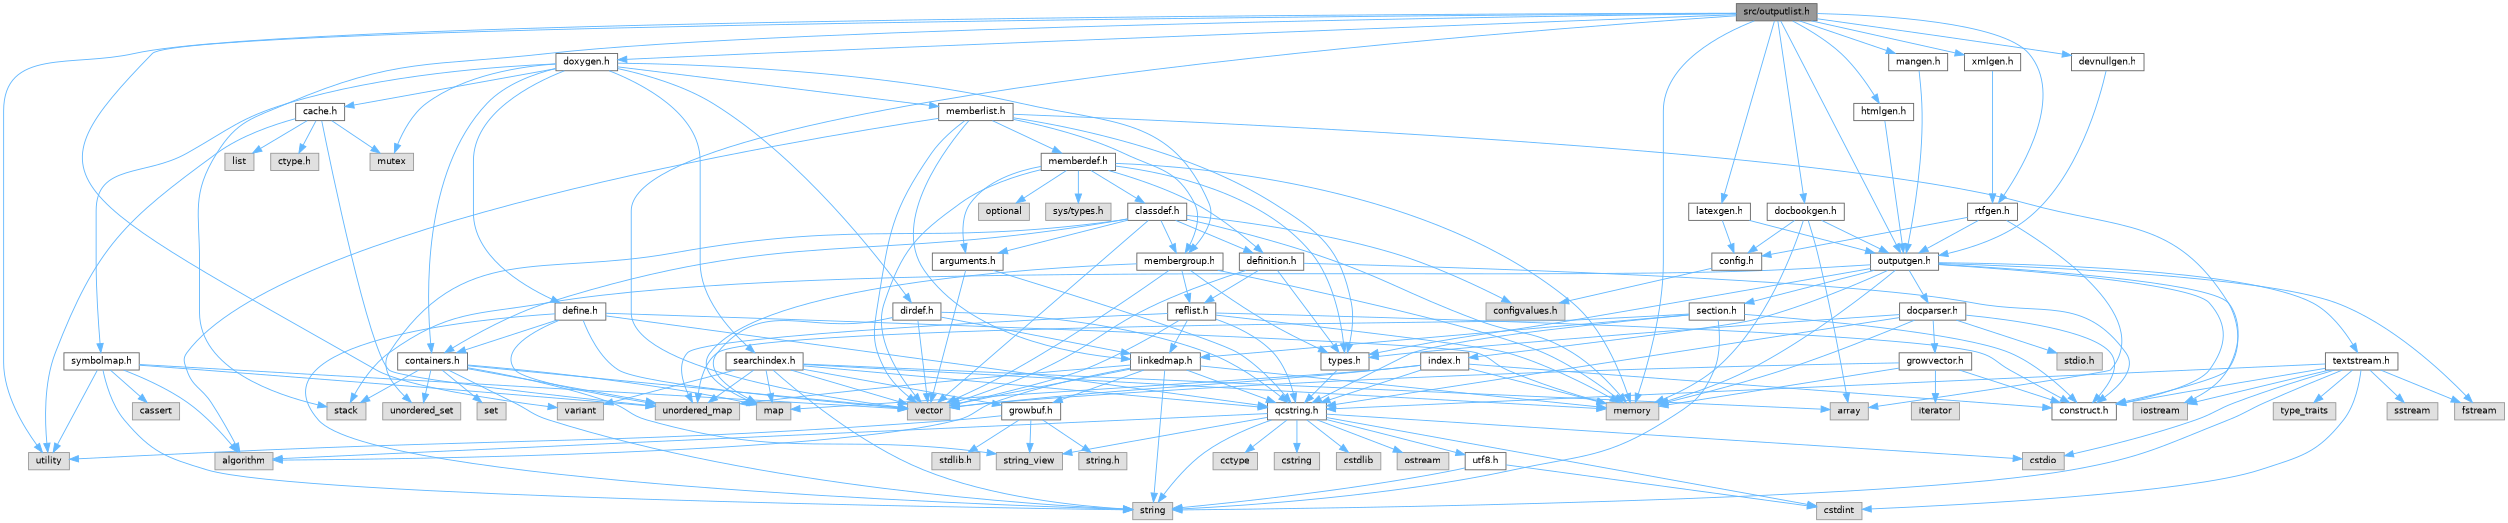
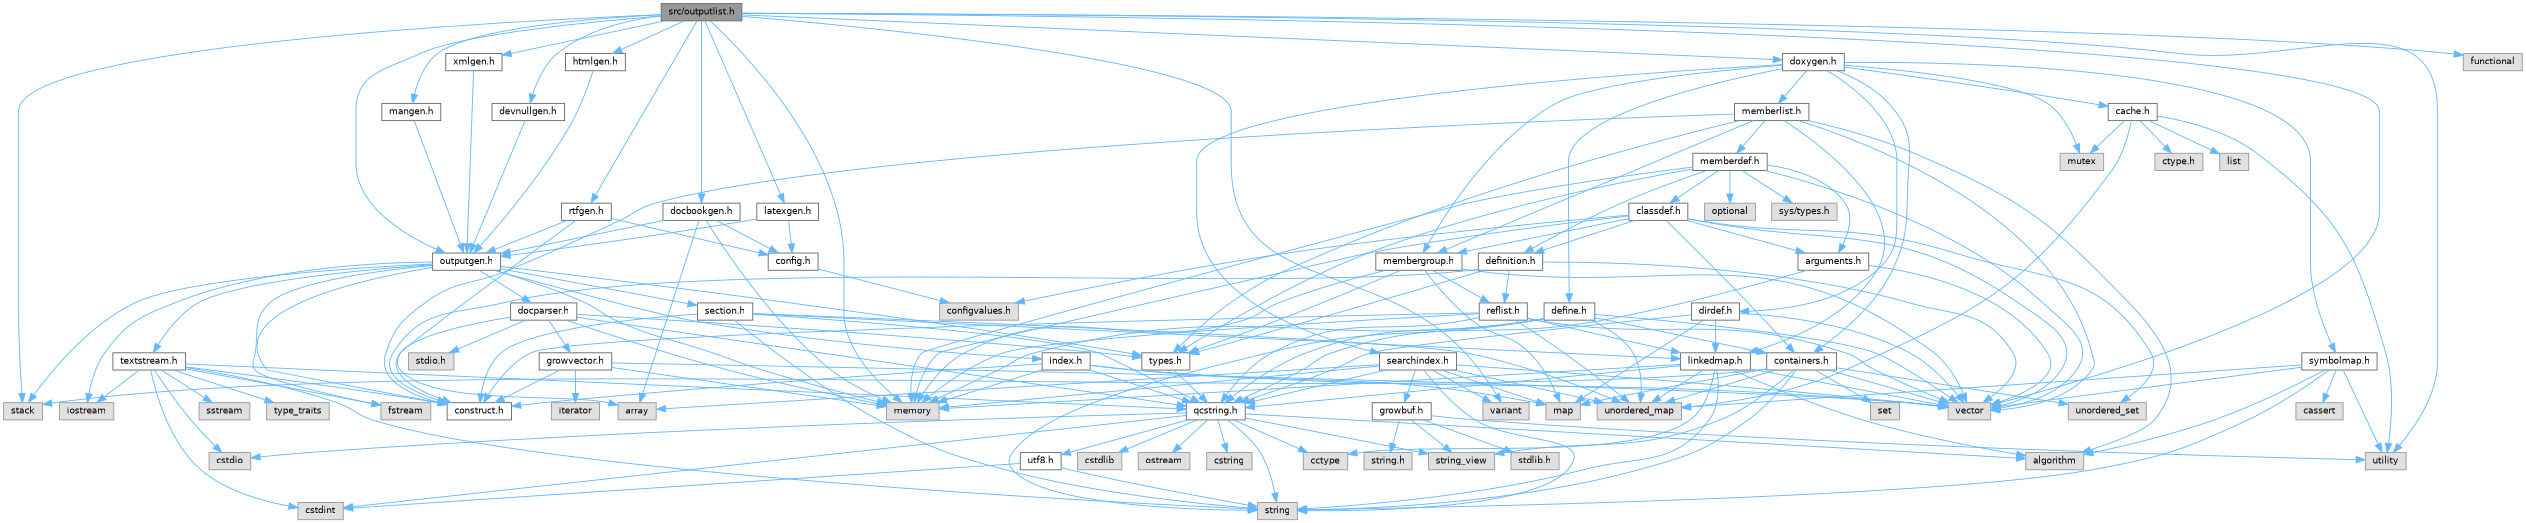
  digraph {
    node [color=grey60 fillcolor="#E0E0E0" fontname=Helvetica fontsize=10 shape=box style=filled]
    edge [color=steelblue1 fontname=Helvetica fontsize=10 labelfontname=Helvetica labelfontsize=10 style=solid]
    n1 [color=gray40 fillcolor=grey60 fontcolor=black height=0.2 label="src/outputlist.h" width=0.4]
    n2 [height=0.2 label=utility width=0.4]
    n3 [height=0.2 label=vector width=0.4]
    n4 [height=0.2 label=memory width=0.4]
    n5 [height=0.2 label=variant width=0.4]
    n6 [height=0.2 label=stack width=0.4]
+   n7 [height=0.2 label=functional width=0.4]
    n8 [color=grey40 fillcolor=white height=0.2 label="outputgen.h" width=0.4]
    n9 [color=grey40 fillcolor=white height=0.2 label="doxygen.h" width=0.4]
    n10 [color=grey40 fillcolor=white height=0.2 label="htmlgen.h" width=0.4]
    n11 [color=grey40 fillcolor=white height=0.2 label="latexgen.h" width=0.4]
    n12 [color=grey40 fillcolor=white height=0.2 label="rtfgen.h" width=0.4]
    n13 [color=grey40 fillcolor=white height=0.2 label="mangen.h" width=0.4]
    n14 [color=grey40 fillcolor=white height=0.2 label="docbookgen.h" width=0.4]
    n15 [color=grey40 fillcolor=white height=0.2 label="xmlgen.h" width=0.4]
    n16 [color=grey40 fillcolor=white height=0.2 label="devnullgen.h" width=0.4]
    n17 [height=0.2 label=iostream width=0.4]
    n18 [height=0.2 label=fstream width=0.4]
    n19 [color=grey40 fillcolor=white height=0.2 label="types.h" width=0.4]
    n20 [color=grey40 fillcolor=white height=0.2 label="index.h" width=0.4]
    n21 [color=grey40 fillcolor=white height=0.2 label="construct.h" width=0.4]
    n22 [color=grey40 fillcolor=white height=0.2 label="section.h" width=0.4]
    n23 [color=grey40 fillcolor=white height=0.2 label="textstream.h" width=0.4]
    n24 [color=grey40 fillcolor=white height=0.2 label="docparser.h" width=0.4]
    n25 [height=0.2 label=mutex width=0.4]
    n26 [color=grey40 fillcolor=white height=0.2 label="containers.h" width=0.4]
    n27 [color=grey40 fillcolor=white height=0.2 label="membergroup.h" width=0.4]
    n28 [color=grey40 fillcolor=white height=0.2 label="dirdef.h" width=0.4]
    n29 [color=grey40 fillcolor=white height=0.2 label="memberlist.h" width=0.4]
    n30 [color=grey40 fillcolor=white height=0.2 label="define.h" width=0.4]
    n31 [color=grey40 fillcolor=white height=0.2 label="cache.h" width=0.4]
    n32 [color=grey40 fillcolor=white height=0.2 label="symbolmap.h" width=0.4]
    n33 [color=grey40 fillcolor=white height=0.2 label="searchindex.h" width=0.4]
    n34 [color=grey40 fillcolor=white height=0.2 label="config.h" width=0.4]
    n35 [height=0.2 label=array width=0.4]
    n36 [color=grey40 fillcolor=white height=0.2 label="qcstring.h" width=0.4]
    n37 [height=0.2 label=map width=0.4]
    n38 [height=0.2 label=string width=0.4]
    n39 [height=0.2 label=unordered_map width=0.4]
    n40 [color=grey40 fillcolor=white height=0.2 label="linkedmap.h" width=0.4]
    n41 [height=0.2 label=cstdio width=0.4]
    n42 [height=0.2 label=cstdint width=0.4]
    n43 [height=0.2 label=sstream width=0.4]
    n44 [height=0.2 label=type_traits width=0.4]
    n45 [height=0.2 label="stdio.h" width=0.4]
    n46 [color=grey40 fillcolor=white height=0.2 label="growvector.h" width=0.4]
    n47 [height=0.2 label=string_view width=0.4]
    n48 [height=0.2 label=algorithm width=0.4]
    n49 [height=0.2 label=cctype width=0.4]
    n50 [height=0.2 label=cstring width=0.4]
    n51 [height=0.2 label=cstdlib width=0.4]
    n52 [height=0.2 label=ostream width=0.4]
    n53 [color=grey40 fillcolor=white height=0.2 label="utf8.h" width=0.4]
    n54 [height=0.2 label=iterator width=0.4]
    n55 [height=0.2 label=set width=0.4]
    n56 [height=0.2 label=unordered_set width=0.4]
    n57 [color=grey40 fillcolor=white height=0.2 label="reflist.h" width=0.4]
    n58 [color=grey40 fillcolor=white height=0.2 label="memberdef.h" width=0.4]
    n59 [height=0.2 label=list width=0.4]
    n60 [height=0.2 label="ctype.h" width=0.4]
    n61 [height=0.2 label=cassert width=0.4]
    n62 [color=grey40 fillcolor=white height=0.2 label="growbuf.h" width=0.4]
    n63 [color=grey40 fillcolor=white height=0.2 label="definition.h" width=0.4]
    n64 [height=0.2 label=optional width=0.4]
    n65 [height=0.2 label="sys/types.h" width=0.4]
    n66 [color=grey40 fillcolor=white height=0.2 label="arguments.h" width=0.4]
    n67 [color=grey40 fillcolor=white height=0.2 label="classdef.h" width=0.4]
    n68 [height=0.2 label="configvalues.h" width=0.4]
    n69 [height=0.2 label="stdlib.h" width=0.4]
    n70 [height=0.2 label="string.h" width=0.4]
    n1 -> n2
    n1 -> n3
    n1 -> n4
    n1 -> n5
    n1 -> n6
+   n1 -> n7
    n1 -> n8
    n1 -> n9
    n1 -> n10
    n1 -> n11
    n1 -> n12
    n1 -> n13
    n1 -> n14
    n1 -> n15
    n1 -> n16
    n8 -> n4
    n8 -> n6
    n8 -> n17
    n8 -> n18
    n8 -> n19
    n8 -> n20
    n8 -> n21
    n8 -> n22
    n8 -> n23
    n8 -> n24
    n9 -> n25
    n9 -> n26
    n9 -> n27
    n9 -> n28
    n9 -> n29
    n9 -> n30
    n9 -> n31
    n9 -> n32
    n9 -> n33
    n10 -> n8
    n11 -> n8
    n11 -> n34
    n12 -> n8
    n12 -> n34
    n12 -> n35
    n13 -> n8
    n14 -> n4
    n14 -> n8
    n14 -> n34
    n14 -> n35
-   n15 -> n12
+   n15 -> n8
    n16 -> n8
    n19 -> n36
    n20 -> n3
    n20 -> n4
    n20 -> n21
    n20 -> n36
    n20 -> n37
    n22 -> n21
    n22 -> n36
    n22 -> n38
    n22 -> n39
    n22 -> n40
    n23 -> n17
    n23 -> n18
    n23 -> n21
    n23 -> n36
    n23 -> n38
    n23 -> n41
    n23 -> n42
    n23 -> n43
    n23 -> n44
    n24 -> n4
    n24 -> n19
    n24 -> n21
    n24 -> n36
    n24 -> n45
    n24 -> n46
    n26 -> n3
    n26 -> n6
    n26 -> n37
    n26 -> n38
    n26 -> n39
    n26 -> n47
    n26 -> n55
    n26 -> n56
    n27 -> n3
    n27 -> n4
    n27 -> n19
    n27 -> n37
    n27 -> n57
    n28 -> n3
    n28 -> n36
    n28 -> n37
    n28 -> n40
    n29 -> n3
    n29 -> n19
    n29 -> n21
    n29 -> n27
    n29 -> n40
    n29 -> n48
    n29 -> n58
    n30 -> n3
    n30 -> n4
    n30 -> n26
    n30 -> n36
    n30 -> n38
    n30 -> n39
    n31 -> n2
    n31 -> n25
    n31 -> n39
    n31 -> n59
    n31 -> n60
    n32 -> n2
    n32 -> n3
    n32 -> n38
    n32 -> n39
    n32 -> n48
    n32 -> n61
    n33 -> n3
    n33 -> n4
    n33 -> n5
    n33 -> n35
    n33 -> n36
    n33 -> n37
    n33 -> n38
    n33 -> n39
    n33 -> n62
    n34 -> n68
    n36 -> n38
    n36 -> n41
    n36 -> n42
    n36 -> n47
    n36 -> n48
    n36 -> n49
    n36 -> n50
    n36 -> n51
    n36 -> n52
    n36 -> n53
    n40 -> n3
    n40 -> n4
    n40 -> n36
    n40 -> n38
    n40 -> n39
    n40 -> n48
-   n40 -> n62
+   n40 -> n49
    n46 -> n3
    n46 -> n4
    n46 -> n21
    n46 -> n54
    n53 -> n38
    n53 -> n42
    n57 -> n3
    n57 -> n4
    n57 -> n21
    n57 -> n36
    n57 -> n39
    n57 -> n40
    n58 -> n3
    n58 -> n4
    n58 -> n19
    n58 -> n63
    n58 -> n64
    n58 -> n65
    n58 -> n66
    n58 -> n67
    n62 -> n2
    n62 -> n47
    n62 -> n69
    n62 -> n70
    n63 -> n3
    n63 -> n19
    n63 -> n21
    n63 -> n57
    n66 -> n3
    n66 -> n36
    n67 -> n3
    n67 -> n4
    n67 -> n26
    n67 -> n27
    n67 -> n56
    n67 -> n63
    n67 -> n66
    n67 -> n68
  }
